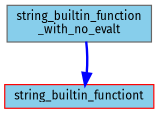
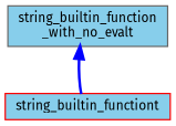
  digraph {
    fontname="Fira Sans"
    node [fillcolor=skyblue fontname="Fira Sans" fontsize=10 shape=record style=filled]
    n1 [color=gray40 fontcolor=black height=0.2 label="string_builtin_function\l_with_no_evalt" width=0.4]
    n2 [color=red height=0.2 label=string_builtin_functiont width=0.4]
-   n2 -> n1 [color=blue dir=back fontname="Fira Sans" fontsize=10 labelfontname=Helvetica labelfontsize=10 style=bold]
+   n1 -> n2 [color=blue dir=back fontname="Fira Sans" fontsize=10 labelfontname=Helvetica labelfontsize=10 style=bold]
  }
